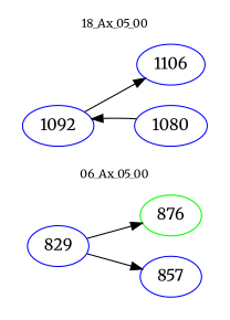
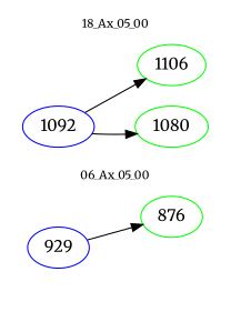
  digraph {
    fontname=Merriweather
    rankdir=LR
    node [color=blue fontname=Merriweather]
    edge [color=black fontname=Merriweather]
-   n1 [label=829]
-   n2 [label=857]
+   n1 [label=929]
    n3 [color=green label=876]
    n4 [label=1092]
-   n5 [label=1080]
-   n6 [label=1106]
+   n5 [color=green label=1080]
+   n6 [color=green label=1106]
    subgraph cluster_1 {
      color=white
      fontsize=10
      label="06_Ax_05_00"
      n1
-     n2
      n3
    }
    subgraph cluster_2 {
      color=white
      fontsize=10
      label="18_Ax_05_00"
      n4
      n5
      n6
    }
-   n1 -> n2
    n1 -> n3
-   n5 -> n4
+   n4 -> n5
    n4 -> n6
  }
